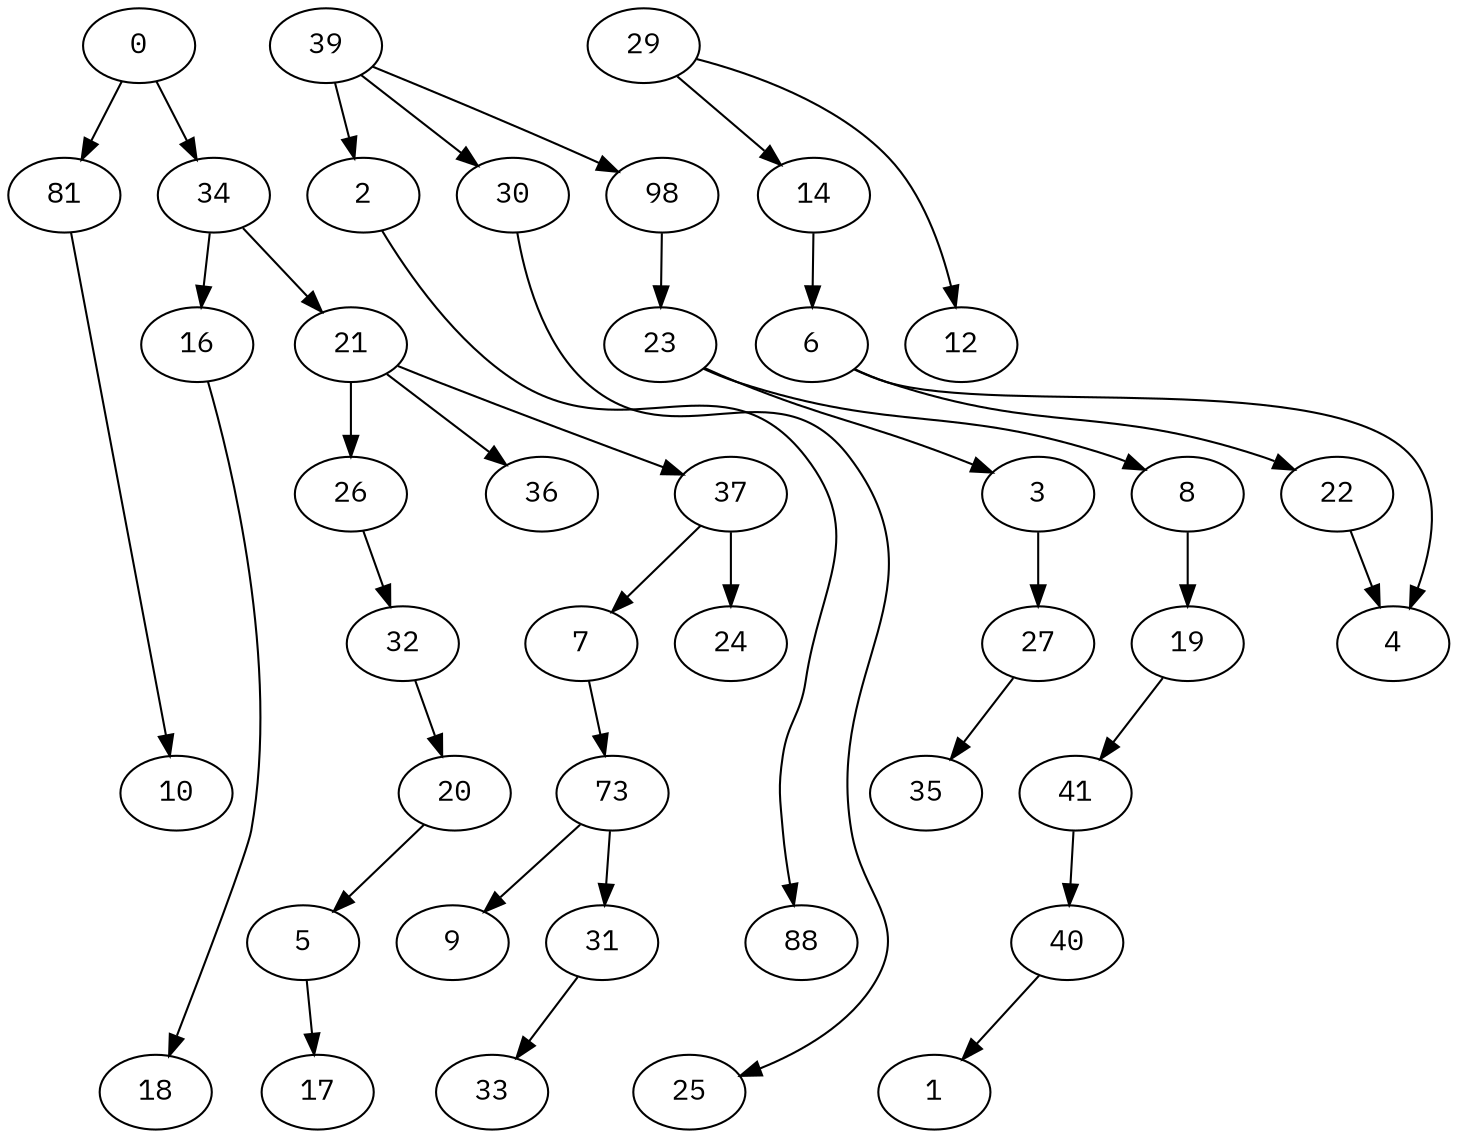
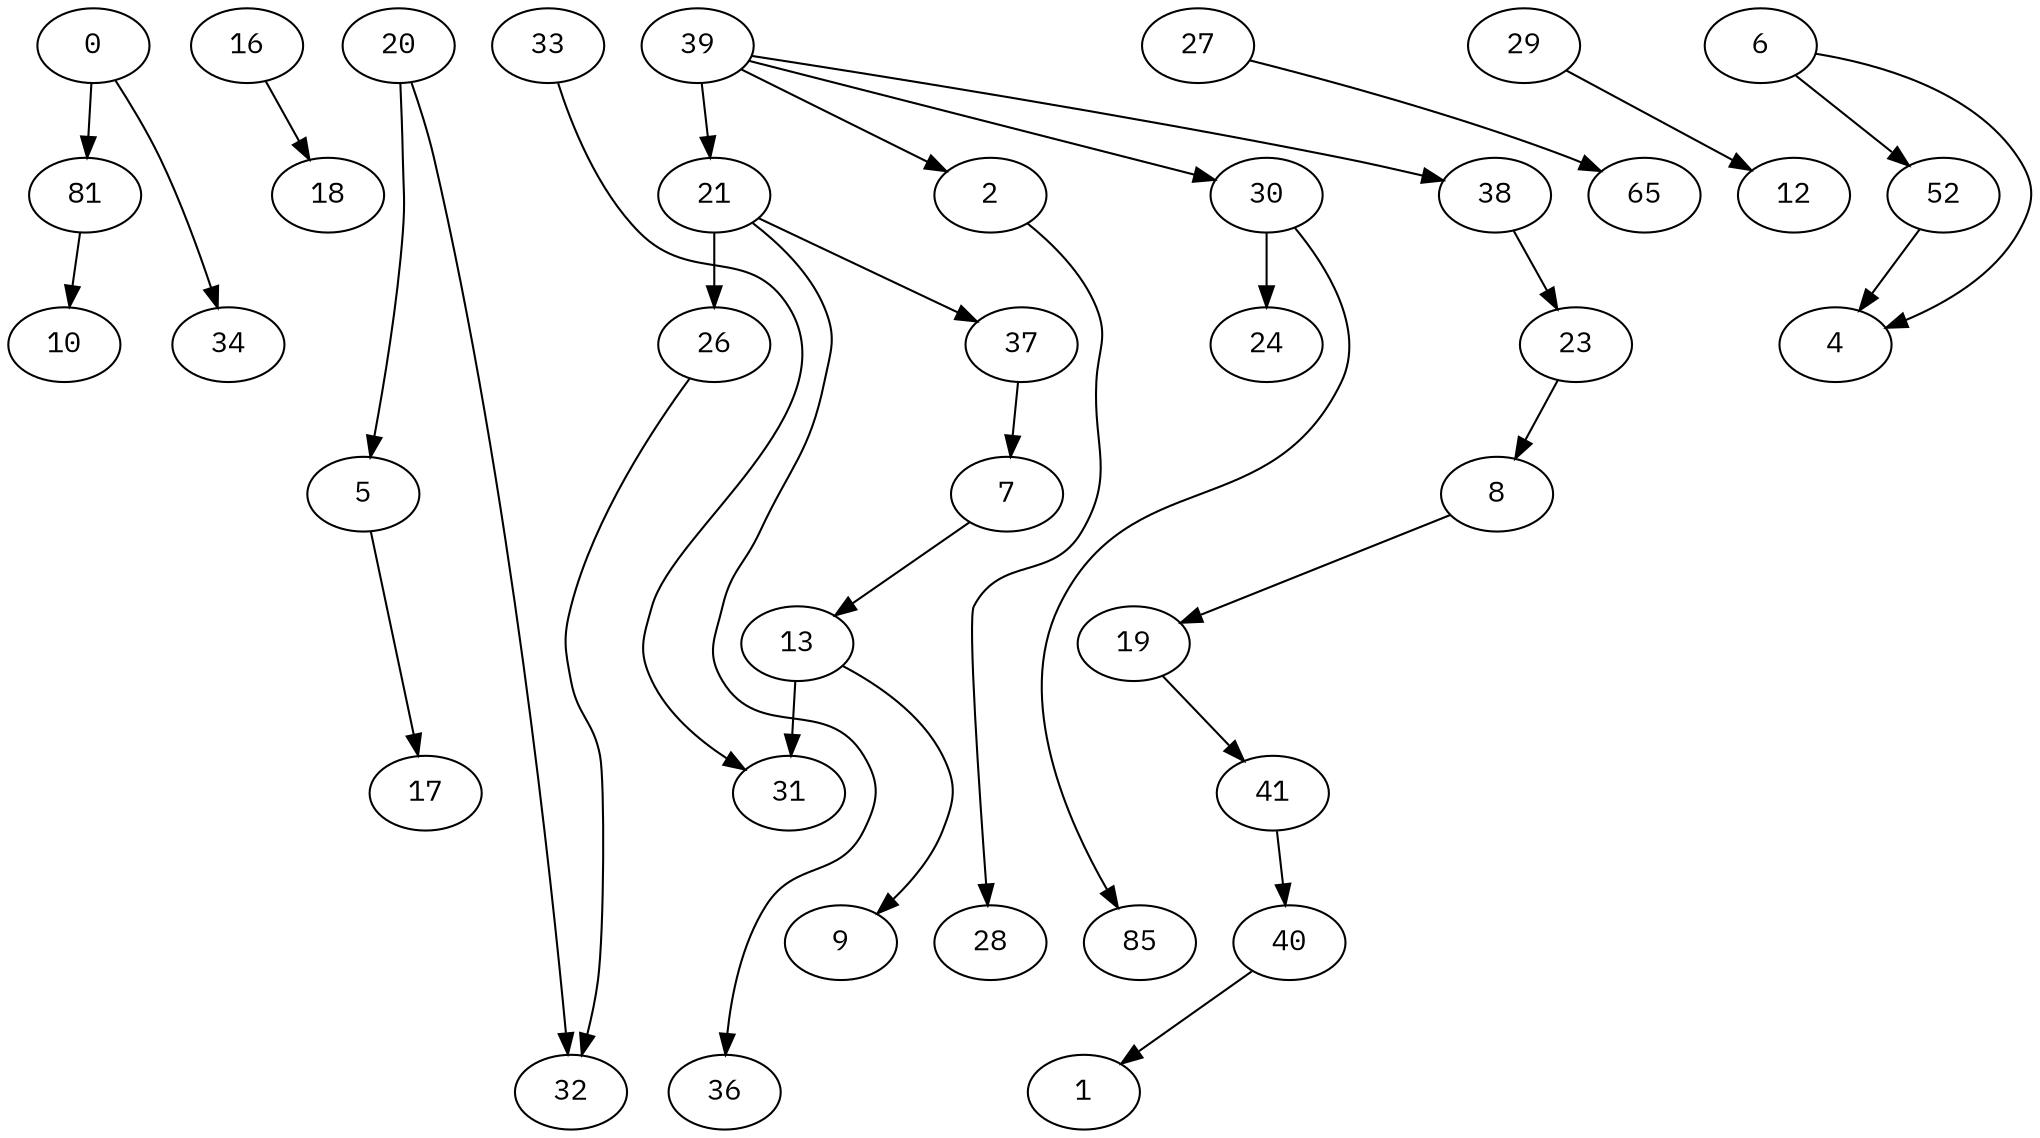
  digraph {
    fontname="IBM Plex Mono"
    node [fontname="IBM Plex Mono"]
    edge [fontname="IBM Plex Mono" weight=0]
    n1 [label=81]
    0
    34
    10
    16
    18
    2
-   28 [label=88]
-   3
+   28
    27
-   35
+   35 [label=65]
    29
-   14
    12
    6
-   22
+   22 [label=52]
    4
    5
    17
    7
-   13 [label=73]
+   13
    9
    31
    33
    8
    19
    41
    40
    1
    20
    21
    26
    36
    37
    32
    24
    23
    30
-   25
-   38 [label=98]
+   25 [label=85]
+   38
    39
    n1 -> 10
    0 -> n1
    0 -> 34
-   34 -> 16
    16 -> 18
    2 -> 28
-   3 -> 27
    27 -> 35
-   29 -> 14
    29 -> 12
-   14 -> 6
    6 -> 22
    6 -> 4
    22 -> 4
    5 -> 17
    7 -> 13
    13 -> 9
    13 -> 31
-   31 -> 33
+   33 -> 31
    8 -> 19
    19 -> 41
    41 -> 40
    40 -> 1
    20 -> 5
    21 -> 26 [weight=1]
    21 -> 36
    21 -> 37
    26 -> 32
    37 -> 7
-   37 -> 24 [weight=1]
-   32 -> 20
-   23 -> 3
+   30 -> 24 [weight=1]
+   20 -> 32
    23 -> 8
    30 -> 25
    38 -> 23
    39 -> 2
-   34 -> 21
+   39 -> 21
    39 -> 30
    39 -> 38
  }
